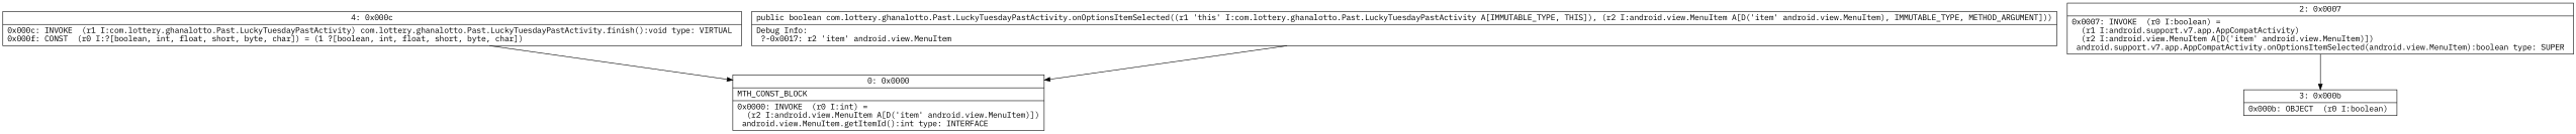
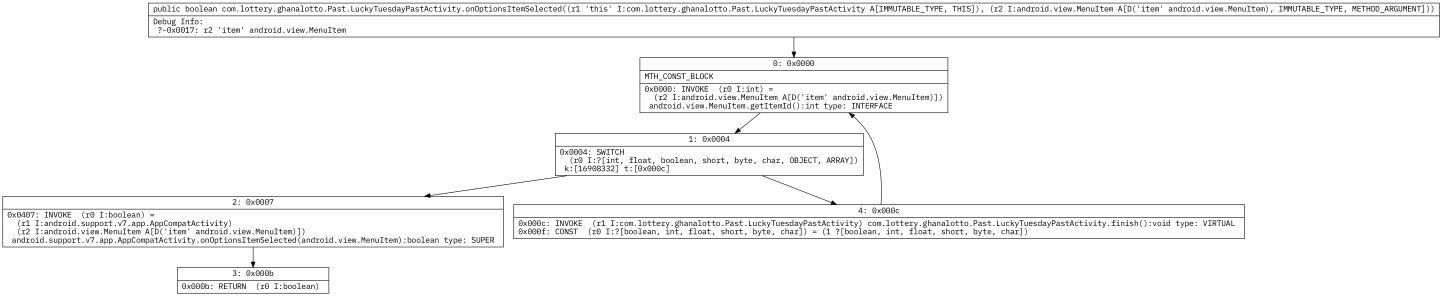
  digraph {
    fontname="IBM Plex Mono"
    node [fontname="IBM Plex Mono" shape=record]
    edge [fontname="IBM Plex Mono"]
    n1 [label="{0\:\ 0x0000|MTH_CONST_BLOCK\l|0x0000: INVOKE  (r0 I:int) = \l  (r2 I:android.view.MenuItem A[D('item' android.view.MenuItem)])\l android.view.MenuItem.getItemId():int type: INTERFACE \l}"]
-   n3 [label="{2\:\ 0x0007|0x0007: INVOKE  (r0 I:boolean) = \l  (r1 I:android.support.v7.app.AppCompatActivity)\l  (r2 I:android.view.MenuItem A[D('item' android.view.MenuItem)])\l android.support.v7.app.AppCompatActivity.onOptionsItemSelected(android.view.MenuItem):boolean type: SUPER \l}"]
+   n2 [label="{1\:\ 0x0004|0x0004: SWITCH  \l  (r0 I:?[int, float, boolean, short, byte, char, OBJECT, ARRAY])\l k:[16908332] t:[0x000c] \l}"]
+   n3 [label="{2\:\ 0x0007|0x0407: INVOKE  (r0 I:boolean) = \l  (r1 I:android.support.v7.app.AppCompatActivity)\l  (r2 I:android.view.MenuItem A[D('item' android.view.MenuItem)])\l android.support.v7.app.AppCompatActivity.onOptionsItemSelected(android.view.MenuItem):boolean type: SUPER \l}"]
    n4 [label="{4\:\ 0x000c|0x000c: INVOKE  (r1 I:com.lottery.ghanalotto.Past.LuckyTuesdayPastActivity) com.lottery.ghanalotto.Past.LuckyTuesdayPastActivity.finish():void type: VIRTUAL \l0x000f: CONST  (r0 I:?[boolean, int, float, short, byte, char]) = (1 ?[boolean, int, float, short, byte, char]) \l}"]
-   n5 [label="{3\:\ 0x000b|0x000b: OBJECT  (r0 I:boolean) \l}"]
+   n5 [label="{3\:\ 0x000b|0x000b: RETURN  (r0 I:boolean) \l}"]
    n6 [label="{public boolean com.lottery.ghanalotto.Past.LuckyTuesdayPastActivity.onOptionsItemSelected((r1 'this' I:com.lottery.ghanalotto.Past.LuckyTuesdayPastActivity A[IMMUTABLE_TYPE, THIS]), (r2 I:android.view.MenuItem A[D('item' android.view.MenuItem), IMMUTABLE_TYPE, METHOD_ARGUMENT]))  | Debug Info:\l  ?\-0x0017: r2 'item' android.view.MenuItem\l}"]
+   n1 -> n2
+   n2 -> n3
+   n2 -> n4
    n3 -> n5
    n4 -> n1
    n6 -> n1
  }
